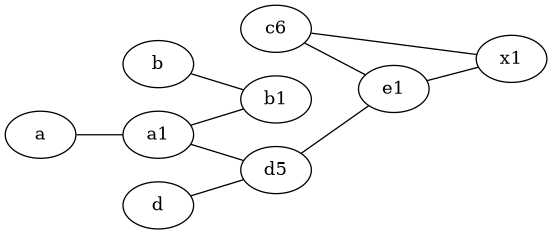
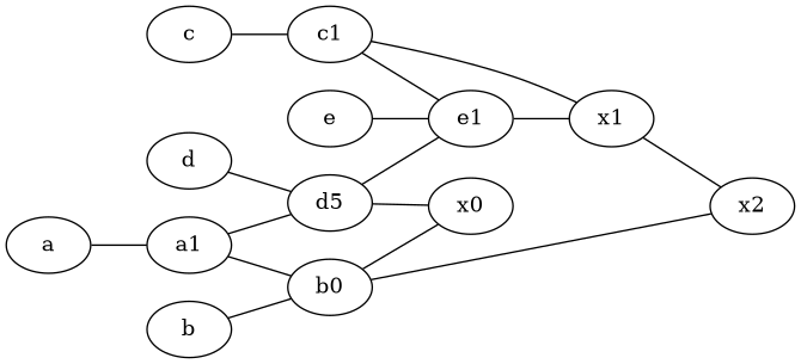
  graph {
    rankdir=LR
    node [labelfontsize=50]
+   e
    e1
    x1
+   x2
    n5 [label=d5]
-   c1 [label=c6]
-   b1
+   x0
+   c
+   c1
+   b1 [label=b0]
    a1
    a
    d
    b
+   e -- e1
    e1 -- x1
+   x1 -- x2
    n5 -- e1
+   n5 -- x0
+   c -- c1
    c1 -- e1
    c1 -- x1
+   b1 -- x2
+   b1 -- x0
    a1 -- n5
    a1 -- b1
    a -- a1
    d -- n5
    b -- b1
  }
